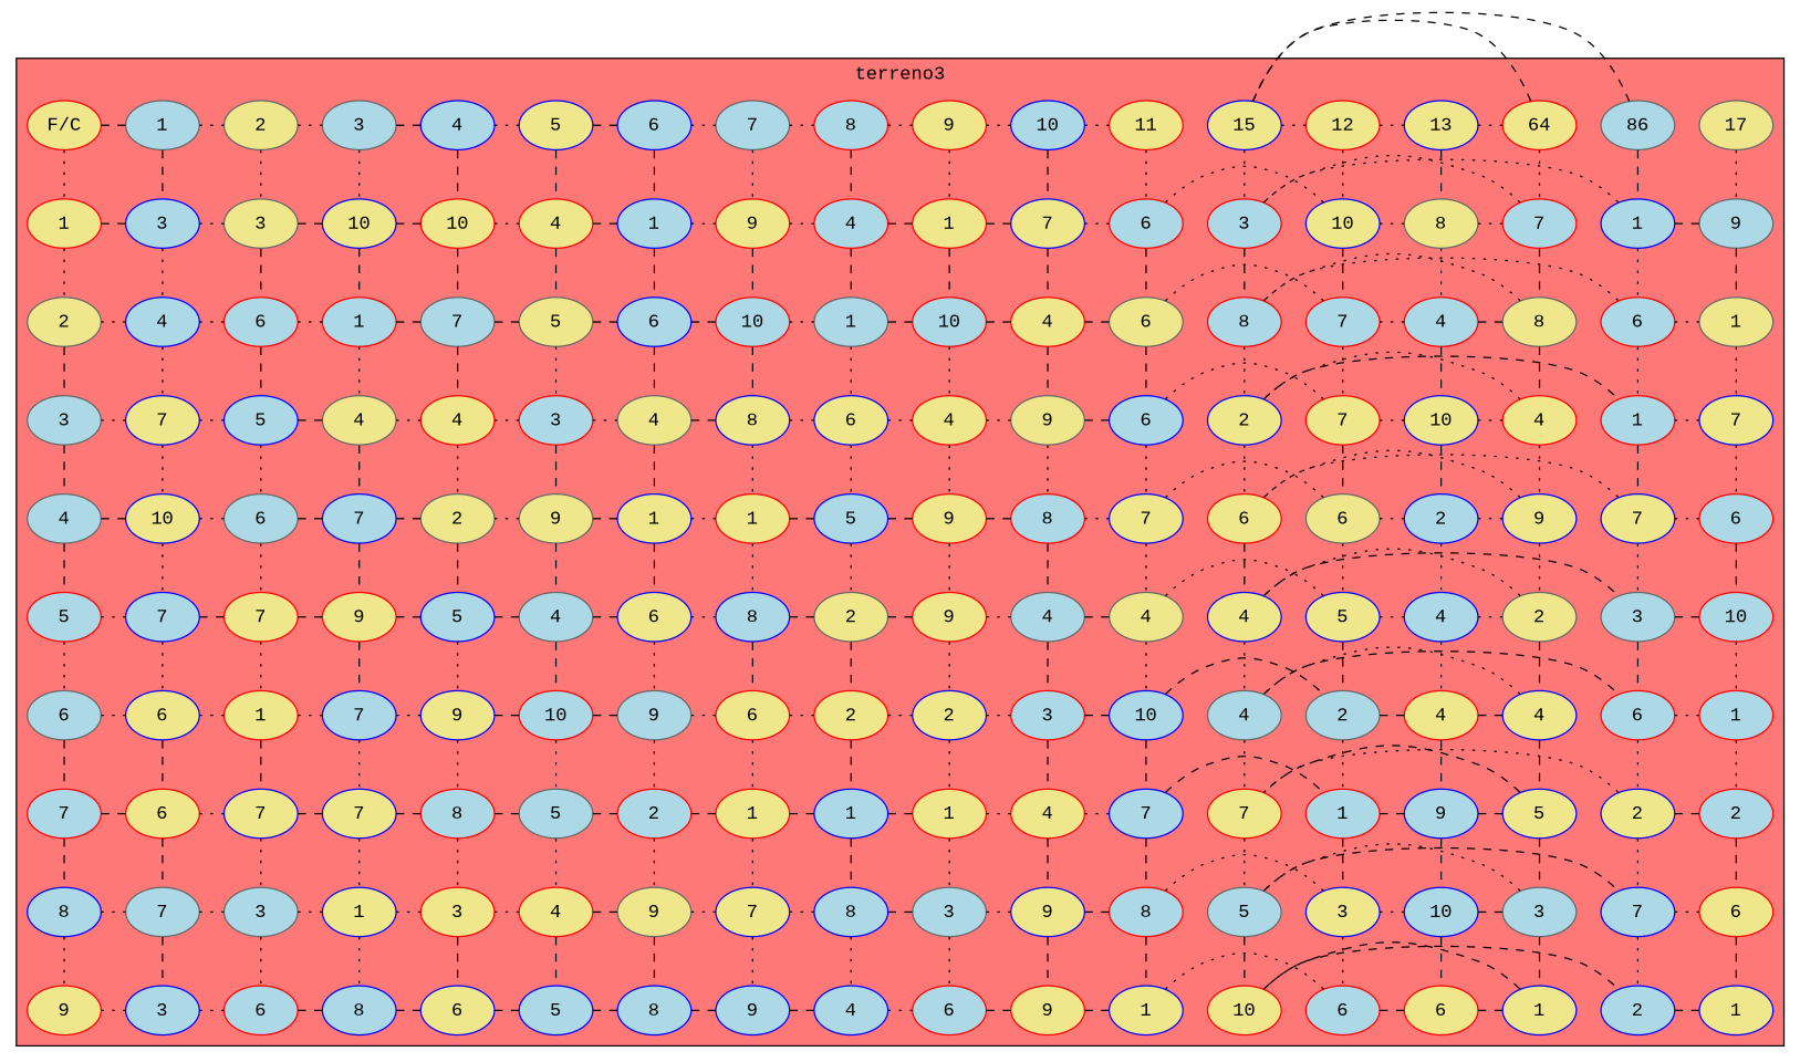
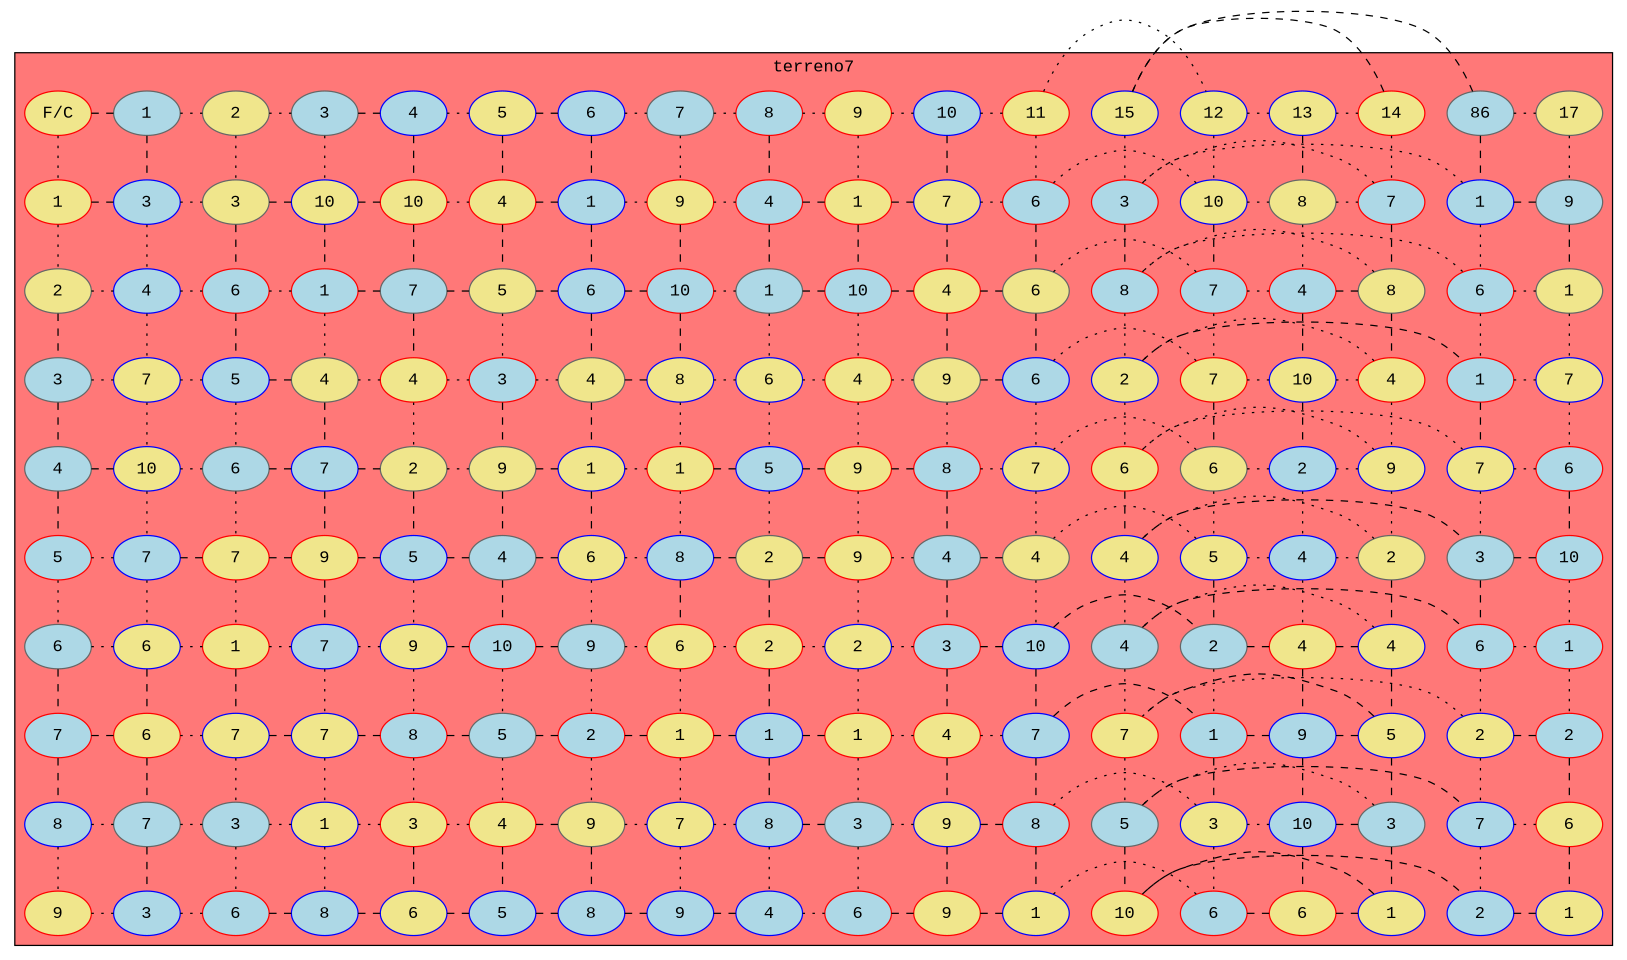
  graph {
    fontname="Liberation Mono"
    node [color=blue fillcolor=khaki fontname="Liberation Mono" shape=oval style=filled group=2]
    edge [fontname="Liberation Mono" style=dotted]
    n1 [color=red label="F/C" group=""]
    n2 [color=gray40 fillcolor=lightblue label=1]
    n3 [color=gray40 group=3 label=2]
    n4 [color=gray40 fillcolor=lightblue group=4 label=3]
    n5 [fillcolor=lightblue group=5 label=4]
    n6 [group=6 label=5]
    n7 [fillcolor=lightblue group=7 label=6]
    n8 [color=gray40 fillcolor=lightblue group=8 label=7]
    n9 [color=red fillcolor=lightblue group=9 label=8]
    n10 [color=red group=10 label=9]
    n11 [fillcolor=lightblue group=11 label=10]
    n12 [color=red group=12 label=11]
-   n13 [color=red group=13 label=12]
+   n13 [group=13 label=12]
    n14 [group=14 label=13]
-   n15 [color=red group=15 label=64]
+   n15 [color=red group=15 label=14]
    n16 [group=16 label=15]
    n17 [color=gray40 fillcolor=lightblue group=17 label=86]
    n18 [color=gray40 group=18 label=17]
    n19 [color=red group=1 label=1]
    n20 [fillcolor=lightblue label=3]
    n21 [color=gray40 label=3]
    n22 [label=10]
    n23 [color=red label=10]
    n24 [color=red label=4]
    n25 [fillcolor=lightblue label=1]
    n26 [color=red label=9]
    n27 [color=red fillcolor=lightblue label=4]
    n28 [color=red label=1]
    n29 [label=7]
    n30 [color=red fillcolor=lightblue label=6]
    n31 [label=10]
    n32 [color=gray40 label=8]
    n33 [color=red fillcolor=lightblue label=7]
    n34 [color=red fillcolor=lightblue label=3]
    n35 [fillcolor=lightblue label=1]
    n36 [color=gray40 fillcolor=lightblue label=9]
    n37 [color=gray40 group=1 label=2]
    n38 [fillcolor=lightblue group=3 label=4]
    n39 [color=red fillcolor=lightblue group=3 label=6]
    n40 [color=red fillcolor=lightblue group=3 label=1]
    n41 [color=gray40 fillcolor=lightblue group=3 label=7]
    n42 [color=gray40 group=3 label=5]
    n43 [fillcolor=lightblue group=3 label=6]
    n44 [color=red fillcolor=lightblue group=3 label=10]
    n45 [color=gray40 fillcolor=lightblue group=3 label=1]
    n46 [color=red fillcolor=lightblue group=3 label=10]
    n47 [color=red group=3 label=4]
    n48 [color=gray40 group=3 label=6]
    n49 [color=red fillcolor=lightblue group=3 label=7]
    n50 [color=red fillcolor=lightblue group=3 label=4]
    n51 [color=gray40 group=3 label=8]
    n52 [color=red fillcolor=lightblue group=3 label=8]
    n53 [color=red fillcolor=lightblue group=3 label=6]
    n54 [color=gray40 group=3 label=1]
    n55 [color=gray40 fillcolor=lightblue group=1 label=3]
    n56 [group=4 label=7]
    n57 [fillcolor=lightblue group=4 label=5]
    n58 [color=gray40 group=4 label=4]
    n59 [color=red group=4 label=4]
    n60 [color=red fillcolor=lightblue group=4 label=3]
    n61 [color=gray40 group=4 label=4]
    n62 [group=4 label=8]
    n63 [group=4 label=6]
    n64 [color=red group=4 label=4]
    n65 [color=gray40 group=4 label=9]
    n66 [fillcolor=lightblue group=4 label=6]
    n67 [color=red group=4 label=7]
    n68 [group=4 label=10]
    n69 [color=red group=4 label=4]
    n70 [group=4 label=2]
    n71 [color=red fillcolor=lightblue group=4 label=1]
    n72 [group=4 label=7]
    n73 [color=gray40 fillcolor=lightblue group=1 label=4]
    n74 [group=5 label=10]
    n75 [color=gray40 fillcolor=lightblue group=5 label=6]
    n76 [fillcolor=lightblue group=5 label=7]
    n77 [color=gray40 group=5 label=2]
    n78 [color=gray40 group=5 label=9]
    n79 [group=5 label=1]
    n80 [color=red group=5 label=1]
    n81 [fillcolor=lightblue group=5 label=5]
    n82 [color=red group=5 label=9]
    n83 [color=red fillcolor=lightblue group=5 label=8]
    n84 [group=5 label=7]
    n85 [color=gray40 group=5 label=6]
    n86 [fillcolor=lightblue group=5 label=2]
    n87 [group=5 label=9]
    n88 [color=red group=5 label=6]
    n89 [group=5 label=7]
    n90 [color=red fillcolor=lightblue group=5 label=6]
    n91 [color=red fillcolor=lightblue group=1 label=5]
    n92 [fillcolor=lightblue group=6 label=7]
    n93 [color=red group=6 label=7]
    n94 [color=red group=6 label=9]
    n95 [fillcolor=lightblue group=6 label=5]
    n96 [color=gray40 fillcolor=lightblue group=6 label=4]
    n97 [group=6 label=6]
    n98 [fillcolor=lightblue group=6 label=8]
    n99 [color=gray40 group=6 label=2]
    n100 [color=red group=6 label=9]
    n101 [color=gray40 fillcolor=lightblue group=6 label=4]
    n102 [color=gray40 group=6 label=4]
    n103 [group=6 label=5]
    n104 [fillcolor=lightblue group=6 label=4]
    n105 [color=gray40 group=6 label=2]
    n106 [group=6 label=4]
    n107 [color=gray40 fillcolor=lightblue group=6 label=3]
    n108 [color=red fillcolor=lightblue group=6 label=10]
    n109 [color=gray40 fillcolor=lightblue group=1 label=6]
    n110 [group=7 label=6]
    n111 [color=red group=7 label=1]
    n112 [fillcolor=lightblue group=7 label=7]
    n113 [group=7 label=9]
    n114 [color=red fillcolor=lightblue group=7 label=10]
    n115 [color=gray40 fillcolor=lightblue group=7 label=9]
    n116 [color=red group=7 label=6]
    n117 [color=red group=7 label=2]
    n118 [group=7 label=2]
    n119 [color=red fillcolor=lightblue group=7 label=3]
    n120 [fillcolor=lightblue group=7 label=10]
    n121 [color=gray40 fillcolor=lightblue group=7 label=2]
    n122 [color=red group=7 label=4]
    n123 [group=7 label=4]
    n124 [color=gray40 fillcolor=lightblue group=7 label=4]
    n125 [color=red fillcolor=lightblue group=7 label=6]
    n126 [color=red fillcolor=lightblue group=7 label=1]
    n127 [color=red fillcolor=lightblue group=1 label=7]
    n128 [color=red group=8 label=6]
    n129 [group=8 label=7]
    n130 [group=8 label=7]
    n131 [color=red fillcolor=lightblue group=8 label=8]
    n132 [color=gray40 fillcolor=lightblue group=8 label=5]
    n133 [color=red fillcolor=lightblue group=8 label=2]
    n134 [color=red group=8 label=1]
    n135 [fillcolor=lightblue group=8 label=1]
    n136 [color=red group=8 label=1]
    n137 [color=red group=8 label=4]
    n138 [fillcolor=lightblue group=8 label=7]
    n139 [color=red fillcolor=lightblue group=8 label=1]
    n140 [fillcolor=lightblue group=8 label=9]
    n141 [group=8 label=5]
    n142 [color=red group=8 label=7]
    n143 [group=8 label=2]
    n144 [color=red fillcolor=lightblue group=8 label=2]
    n145 [fillcolor=lightblue group=1 label=8]
    n146 [color=gray40 fillcolor=lightblue group=9 label=7]
    n147 [color=gray40 fillcolor=lightblue group=9 label=3]
    n148 [group=9 label=1]
    n149 [color=red group=9 label=3]
    n150 [color=red group=9 label=4]
    n151 [color=gray40 group=9 label=9]
    n152 [group=9 label=7]
    n153 [fillcolor=lightblue group=9 label=8]
    n154 [color=gray40 fillcolor=lightblue group=9 label=3]
    n155 [group=9 label=9]
    n156 [color=red fillcolor=lightblue group=9 label=8]
    n157 [group=9 label=3]
    n158 [fillcolor=lightblue group=9 label=10]
    n159 [color=gray40 fillcolor=lightblue group=9 label=3]
    n160 [color=gray40 fillcolor=lightblue group=9 label=5]
    n161 [fillcolor=lightblue group=9 label=7]
    n162 [color=red group=9 label=6]
    n163 [color=red group=1 label=9]
    n164 [fillcolor=lightblue group=10 label=3]
    n165 [color=red fillcolor=lightblue group=10 label=6]
    n166 [fillcolor=lightblue group=10 label=8]
    n167 [group=10 label=6]
    n168 [fillcolor=lightblue group=10 label=5]
    n169 [fillcolor=lightblue group=10 label=8]
    n170 [fillcolor=lightblue group=10 label=9]
    n171 [fillcolor=lightblue group=10 label=4]
    n172 [color=red fillcolor=lightblue group=10 label=6]
    n173 [color=red group=10 label=9]
    n174 [group=10 label=1]
    n175 [color=red fillcolor=lightblue group=10 label=6]
    n176 [color=red group=10 label=6]
    n177 [group=10 label=1]
    n178 [color=red group=10 label=10]
    n179 [fillcolor=lightblue group=10 label=2]
    n180 [group=10 label=1]
    subgraph cluster_1 {
      bgcolor="#FF7878"
-     label=" terreno3 "
+     label=" terreno7 "
      subgraph sub_2 {
        bgcolor="#FF7878"
        label=" terreno3 "
        rank=same
        n1
        n2
        n3
        n4
        n5
        n6
        n7
        n8
        n9
        n10
        n11
        n12
        n13
        n14
        n15
        n16
        n17
        n18
      }
      subgraph sub_3 {
        bgcolor="#FF7878"
        label=" terreno3 "
        rank=same
        n19
        n20
        n21
        n22
        n23
        n24
        n25
        n26
        n27
        n28
        n29
        n30
        n31
        n32
        n33
        n34
        n35
        n36
      }
      subgraph sub_4 {
        bgcolor="#FF7878"
        label=" terreno3 "
        rank=same
        n37
        n38
        n39
        n40
        n41
        n42
        n43
        n44
        n45
        n46
        n47
        n48
        n49
        n50
        n51
        n52
        n53
        n54
      }
      subgraph sub_5 {
        bgcolor="#FF7878"
        label=" terreno3 "
        rank=same
        n55
        n56
        n57
        n58
        n59
        n60
        n61
        n62
        n63
        n64
        n65
        n66
        n67
        n68
        n69
        n70
        n71
        n72
      }
      subgraph sub_6 {
        bgcolor="#FF7878"
        label=" terreno3 "
        rank=same
        n73
        n74
        n75
        n76
        n77
        n78
        n79
        n80
        n81
        n82
        n83
        n84
        n85
        n86
        n87
        n88
        n89
        n90
      }
      subgraph sub_7 {
        bgcolor="#FF7878"
        label=" terreno3 "
        rank=same
        n91
        n92
        n93
        n94
        n95
        n96
        n97
        n98
        n99
        n100
        n101
        n102
        n103
        n104
        n105
        n106
        n107
        n108
      }
      subgraph sub_8 {
        bgcolor="#FF7878"
        label=" terreno3 "
        rank=same
        n109
        n110
        n111
        n112
        n113
        n114
        n115
        n116
        n117
        n118
        n119
        n120
        n121
        n122
        n123
        n124
        n125
        n126
      }
      subgraph sub_9 {
        bgcolor="#FF7878"
        label=" terreno3 "
        rank=same
        n127
        n128
        n129
        n130
        n131
        n132
        n133
        n134
        n135
        n136
        n137
        n138
        n139
        n140
        n141
        n142
        n143
        n144
      }
      subgraph sub_10 {
        bgcolor="#FF7878"
        label=" terreno3 "
        rank=same
        n145
        n146
        n147
        n148
        n149
        n150
        n151
        n152
        n153
        n154
        n155
        n156
        n157
        n158
        n159
        n160
        n161
        n162
      }
      subgraph sub_11 {
        bgcolor="#FF7878"
        label=" terreno3 "
        rank=same
        n163
        n164
        n165
        n166
        n167
        n168
        n169
        n170
        n171
        n172
        n173
        n174
        n175
        n176
        n177
        n178
        n179
        n180
      }
    }
    n1 -- n2 [style=dashed]
    n1 -- n19
    n2 -- n3
    n2 -- n20 [style=dashed]
    n3 -- n4
    n3 -- n21
    n4 -- n5 [style=dashed]
    n4 -- n22
    n5 -- n6
    n5 -- n23 [style=dashed]
    n6 -- n7 [style=dashed]
    n6 -- n24 [style=dashed]
    n7 -- n8
    n7 -- n25 [style=dashed]
    n8 -- n9
    n8 -- n26
    n9 -- n10
    n9 -- n27 [style=dashed]
    n10 -- n11
    n10 -- n28
    n11 -- n12
    n11 -- n29 [style=dashed]
-   n16 -- n13
+   n12 -- n13
    n12 -- n30
    n13 -- n14
    n13 -- n31
    n14 -- n15
    n14 -- n32 [style=dashed]
    n15 -- n16 [style=dashed]
    n15 -- n33
    n16 -- n17 [style=dashed]
    n16 -- n34
+   n17 -- n18
    n17 -- n35 [style=dashed]
    n18 -- n36
    n19 -- n20 [style=dashed]
    n19 -- n37
    n20 -- n21
    n20 -- n38
    n21 -- n22 [style=dashed]
    n21 -- n39 [style=dashed]
    n22 -- n23 [style=dashed]
    n22 -- n40 [style=dashed]
    n23 -- n24
    n23 -- n41 [style=dashed]
    n24 -- n25 [style=dashed]
    n24 -- n42 [style=dashed]
    n25 -- n26
    n25 -- n43 [style=dashed]
    n26 -- n27
    n26 -- n44 [style=dashed]
    n27 -- n28 [style=dashed]
    n27 -- n45 [style=dashed]
    n28 -- n29 [style=dashed]
    n28 -- n46 [style=dashed]
    n29 -- n30
    n29 -- n47 [style=dashed]
    n30 -- n31
    n30 -- n48 [style=dashed]
    n31 -- n32
    n31 -- n49 [style=dashed]
    n32 -- n33
    n32 -- n50
    n33 -- n34
    n33 -- n51 [style=dashed]
    n34 -- n35
    n34 -- n52 [style=dashed]
    n35 -- n36 [style=dashed]
    n35 -- n53
    n36 -- n54 [style=dashed]
    n37 -- n38
    n37 -- n55 [style=dashed]
    n38 -- n39
    n38 -- n56
    n39 -- n40
    n39 -- n57 [style=dashed]
    n40 -- n41 [style=dashed]
    n40 -- n58
    n41 -- n42 [style=dashed]
    n41 -- n59 [style=dashed]
    n42 -- n43 [style=dashed]
    n42 -- n60
    n43 -- n44 [style=dashed]
    n43 -- n61 [style=dashed]
    n44 -- n45
    n44 -- n62 [style=dashed]
    n45 -- n46 [style=dashed]
    n45 -- n63
    n46 -- n47 [style=dashed]
    n46 -- n64
    n47 -- n48 [style=dashed]
    n47 -- n65 [style=dashed]
    n48 -- n49
    n48 -- n66 [style=dashed]
    n49 -- n50
    n49 -- n67
    n50 -- n51 [style=dashed]
    n50 -- n68 [style=dashed]
    n51 -- n52
    n51 -- n69 [style=dashed]
    n52 -- n53
    n52 -- n70
    n53 -- n54
    n53 -- n71
    n54 -- n72
    n55 -- n56
    n55 -- n73 [style=dashed]
    n56 -- n57
    n56 -- n74
    n57 -- n58 [style=dashed]
    n57 -- n75
    n58 -- n59
    n58 -- n76 [style=dashed]
    n59 -- n60
    n59 -- n77
    n60 -- n61
    n60 -- n78 [style=dashed]
    n61 -- n62 [style=dashed]
    n61 -- n79 [style=dashed]
    n62 -- n63
    n62 -- n80
    n63 -- n64
    n63 -- n81
    n64 -- n65
    n64 -- n82
    n65 -- n66 [style=dashed]
    n65 -- n83
    n66 -- n67
    n66 -- n84
    n67 -- n68
    n67 -- n85 [style=dashed]
    n68 -- n69
    n68 -- n86 [style=dashed]
    n69 -- n70
    n69 -- n87
    n70 -- n71 [style=dashed]
    n70 -- n88
    n71 -- n72
    n71 -- n89 [style=dashed]
    n72 -- n90
    n73 -- n74 [style=dashed]
    n73 -- n91 [style=dashed]
    n74 -- n75
    n74 -- n92
    n75 -- n76 [style=dashed]
    n75 -- n93
    n76 -- n77 [style=dashed]
    n76 -- n94 [style=dashed]
    n77 -- n78
    n77 -- n95 [style=dashed]
    n78 -- n79 [style=dashed]
    n78 -- n96 [style=dashed]
    n79 -- n80
    n79 -- n97 [style=dashed]
    n80 -- n81 [style=dashed]
    n80 -- n98
    n81 -- n82 [style=dashed]
    n81 -- n99
    n82 -- n83 [style=dashed]
    n82 -- n100
    n83 -- n84
    n83 -- n101 [style=dashed]
    n84 -- n85
    n84 -- n102
    n85 -- n86
    n85 -- n103
    n86 -- n87
    n86 -- n104
    n87 -- n88
    n87 -- n105
    n88 -- n89
    n88 -- n106 [style=dashed]
    n89 -- n90
    n89 -- n107
    n90 -- n108 [style=dashed]
    n91 -- n92
    n91 -- n109
    n92 -- n93 [style=dashed]
    n92 -- n110
    n93 -- n94 [style=dashed]
    n93 -- n111
    n94 -- n95 [style=dashed]
    n94 -- n112 [style=dashed]
    n95 -- n96 [style=dashed]
    n95 -- n113
    n96 -- n97 [style=dashed]
    n96 -- n114 [style=dashed]
    n97 -- n98
    n97 -- n115
    n98 -- n99 [style=dashed]
    n98 -- n116 [style=dashed]
    n99 -- n100 [style=dashed]
    n99 -- n117 [style=dashed]
    n100 -- n101
    n100 -- n118
    n101 -- n102 [style=dashed]
    n101 -- n119 [style=dashed]
    n102 -- n103
    n102 -- n120
    n103 -- n104
    n103 -- n121 [style=dashed]
    n104 -- n105
    n104 -- n122
    n105 -- n106
    n105 -- n123 [style=dashed]
    n106 -- n107 [style=dashed]
    n106 -- n124
    n107 -- n108 [style=dashed]
    n107 -- n125 [style=dashed]
    n108 -- n126
    n109 -- n110
    n109 -- n127 [style=dashed]
    n110 -- n111
    n110 -- n128 [style=dashed]
    n111 -- n112
    n111 -- n129 [style=dashed]
    n112 -- n113
    n112 -- n130
    n113 -- n114 [style=dashed]
    n113 -- n131
    n114 -- n115 [style=dashed]
    n114 -- n132
    n115 -- n116
    n115 -- n133
    n116 -- n117
    n116 -- n134
    n117 -- n118
    n117 -- n135 [style=dashed]
    n118 -- n119
    n118 -- n136
    n119 -- n120 [style=dashed]
    n119 -- n137 [style=dashed]
    n120 -- n121 [style=dashed]
    n120 -- n138 [style=dashed]
    n121 -- n122 [style=dashed]
    n121 -- n139
    n122 -- n123 [style=dashed]
    n122 -- n140 [style=dashed]
    n123 -- n124
    n123 -- n141 [style=dashed]
    n124 -- n125 [style=dashed]
    n124 -- n142
    n125 -- n126
    n125 -- n143
    n126 -- n144
    n127 -- n128 [style=dashed]
    n127 -- n145 [style=dashed]
    n128 -- n129
    n128 -- n146 [style=dashed]
    n129 -- n130 [style=dashed]
    n129 -- n147
    n130 -- n131 [style=dashed]
    n130 -- n148
    n131 -- n132 [style=dashed]
    n131 -- n149
    n132 -- n133 [style=dashed]
    n132 -- n150
    n133 -- n134 [style=dashed]
    n133 -- n151
    n134 -- n135 [style=dashed]
    n134 -- n152
    n135 -- n136 [style=dashed]
    n135 -- n153 [style=dashed]
    n136 -- n137
    n136 -- n154
    n137 -- n138
    n137 -- n155 [style=dashed]
    n138 -- n139 [style=dashed]
    n138 -- n156 [style=dashed]
    n139 -- n140 [style=dashed]
    n139 -- n157 [style=dashed]
    n140 -- n141 [style=dashed]
    n140 -- n158 [style=dashed]
    n141 -- n142 [style=dashed]
    n141 -- n159 [style=dashed]
    n142 -- n143
    n142 -- n160
    n143 -- n144 [style=dashed]
    n143 -- n161
    n144 -- n162 [style=dashed]
    n145 -- n146
    n145 -- n163
    n146 -- n147
    n146 -- n164 [style=dashed]
    n147 -- n148
    n147 -- n165
    n148 -- n149
    n148 -- n166
    n149 -- n150
    n149 -- n167 [style=dashed]
    n150 -- n151 [style=dashed]
    n150 -- n168 [style=dashed]
    n151 -- n152
    n151 -- n169 [style=dashed]
    n152 -- n153
    n152 -- n170
    n153 -- n154 [style=dashed]
    n153 -- n171
    n154 -- n155
    n154 -- n172
    n155 -- n156 [style=dashed]
    n155 -- n173 [style=dashed]
    n156 -- n157
    n156 -- n174 [style=dashed]
    n157 -- n158
    n157 -- n175
    n158 -- n159 [style=dashed]
    n158 -- n176 [style=dashed]
    n159 -- n160
    n159 -- n177 [style=dashed]
    n160 -- n161 [style=dashed]
    n160 -- n178 [style=dashed]
    n161 -- n162
    n161 -- n179
    n162 -- n180 [style=dashed]
    n163 -- n164
    n164 -- n165
    n165 -- n166 [style=dashed]
    n166 -- n167 [style=dashed]
    n167 -- n168 [style=dashed]
    n168 -- n169 [style=dashed]
    n169 -- n170 [style=dashed]
    n170 -- n171 [style=dashed]
    n171 -- n172
    n172 -- n173 [style=dashed]
    n173 -- n174 [style=dashed]
    n174 -- n175
    n175 -- n176 [style=dashed]
    n176 -- n177 [style=dashed]
    n177 -- n178 [style=dashed]
    n178 -- n179 [style=dashed]
    n179 -- n180 [style=dashed]
  }
